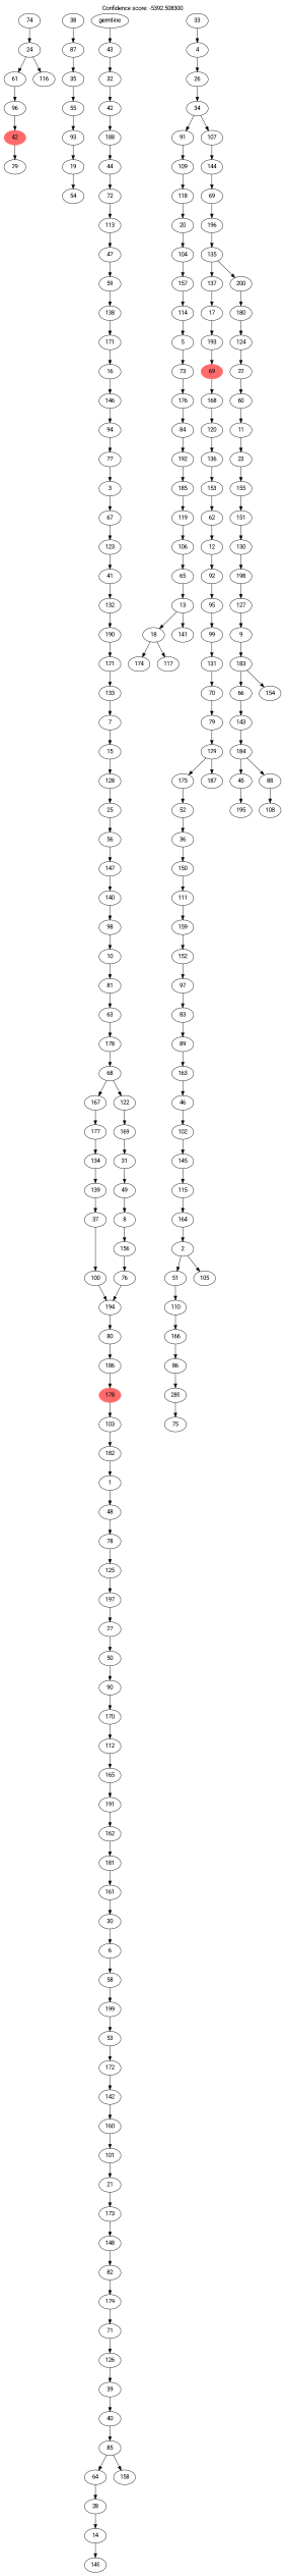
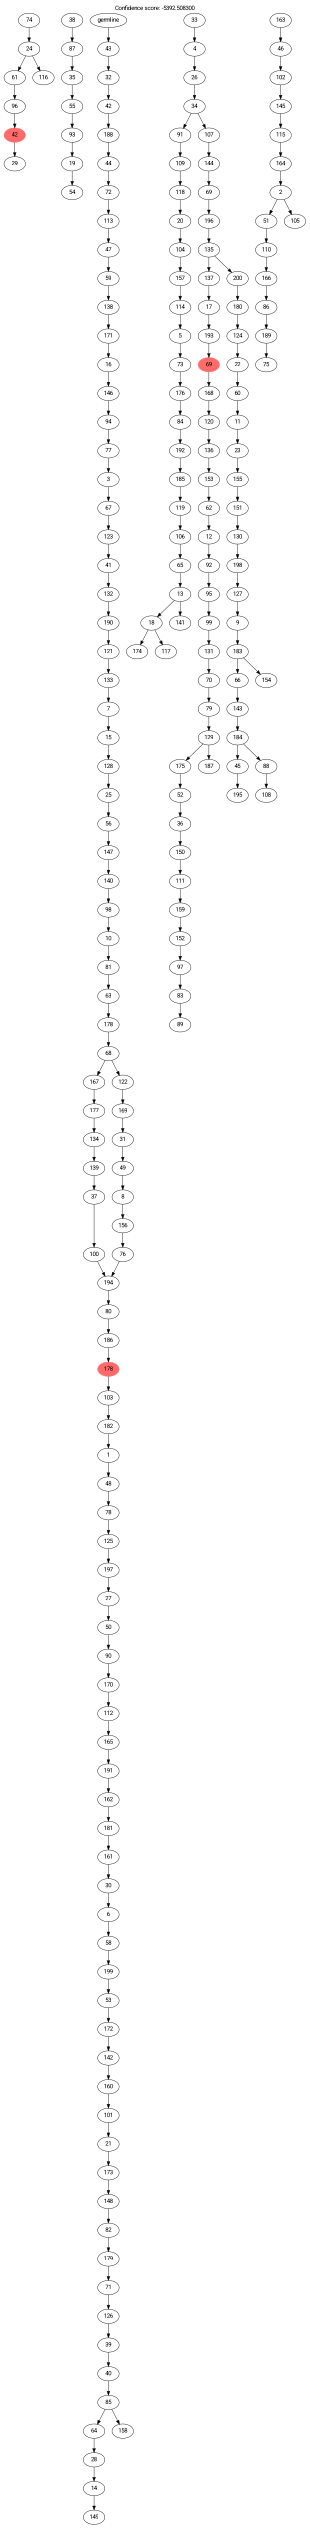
  digraph {
    fontname=Roboto
    label="Confidence score: -5392.508300"
    labelloc=t
    node [fontname=Roboto]
    edge [fontname=Roboto]
    n1 [color=indianred1 label=42 style=filled]
    n2 [label=29]
    n3 [label=96]
    n4 [label=61]
    n5 [label=24]
    n6 [label=116]
    n7 [label=74]
    n8 [label=54]
    n9 [label=19]
    n10 [label=93]
    n11 [label=55]
    n12 [label=35]
    n13 [label=87]
    n14 [label=38]
    n15 [label=100]
    n16 [label=194]
    n17 [label=37]
    n18 [label=139]
    n19 [label=134]
    n20 [label=177]
    n21 [label=167]
    n22 [label=14]
    n23 [label=149]
    n24 [label=28]
    n25 [label=64]
    n26 [label=85]
    n27 [label=158]
    n28 [label=40]
    n29 [label=39]
    n30 [label=126]
    n31 [label=71]
    n32 [label=179]
    n33 [label=82]
    n34 [label=148]
    n35 [label=173]
    n36 [label=21]
    n37 [label=101]
    n38 [label=160]
    n39 [label=142]
    n40 [label=172]
    n41 [label=53]
    n42 [label=199]
    n43 [label=58]
    n44 [label=6]
    n45 [label=30]
    n46 [label=161]
    n47 [label=181]
    n48 [label=162]
    n49 [label=191]
    n50 [label=165]
    n51 [label=112]
    n52 [label=170]
    n53 [label=90]
    n54 [label=50]
    n55 [label=27]
    n56 [label=197]
    n57 [label=125]
    n58 [label=78]
    n59 [label=48]
    n60 [label=1]
    n61 [label=182]
    n62 [label=103]
    n63 [color=indianred1 label=178 style=filled]
    n64 [label=186]
    n65 [label=80]
    n66 [label=76]
    n67 [label=156]
    n68 [label=8]
    n69 [label=49]
    n70 [label=31]
    n71 [label=169]
    n72 [label=122]
    n73 [label=68]
    n74 [label=178]
    n75 [label=63]
    n76 [label=81]
    n77 [label=10]
    n78 [label=98]
    n79 [label=140]
    n80 [label=147]
    n81 [label=56]
    n82 [label=25]
    n83 [label=128]
    n84 [label=15]
    n85 [label=7]
    n86 [label=133]
    n87 [label=121]
    n88 [label=190]
    n89 [label=132]
    n90 [label=41]
    n91 [label=123]
    n92 [label=67]
    n93 [label=3]
    n94 [label=77]
    n95 [label=94]
    n96 [label=146]
    n97 [label=18]
    n98 [label=174]
    n99 [label=117]
    n100 [label=13]
    n101 [label=141]
    n102 [label=65]
    n103 [label=106]
    n104 [label=119]
    n105 [label=185]
    n106 [label=192]
    n107 [label=84]
    n108 [label=176]
    n109 [label=73]
    n110 [label=5]
    n111 [label=114]
    n112 [label=157]
    n113 [label=104]
    n114 [label=20]
    n115 [label=118]
    n116 [label=109]
    n117 [label=91]
-   n118 [label=289]
+   n118 [label=189]
    n119 [label=75]
    n120 [label=86]
    n121 [label=166]
    n122 [label=110]
    n123 [label=51]
    n124 [label=2]
    n125 [label=105]
    n126 [label=164]
    n127 [label=115]
    n128 [label=145]
    n129 [label=102]
    n130 [label=46]
    n131 [label=163]
    n132 [label=89]
    n133 [label=83]
    n134 [label=97]
    n135 [label=152]
    n136 [label=159]
    n137 [label=111]
    n138 [label=150]
    n139 [label=36]
    n140 [label=52]
    n141 [label=175]
    n142 [label=129]
    n143 [label=187]
    n144 [label=79]
    n145 [label=70]
    n146 [label=131]
    n147 [label=99]
    n148 [label=95]
    n149 [label=92]
    n150 [label=12]
    n151 [label=62]
    n152 [label=153]
    n153 [label=136]
    n154 [label=120]
    n155 [label=168]
    n156 [color=indianred1 label=69 style=filled]
    n157 [label=193]
    n158 [label=17]
    n159 [label=137]
    n160 [label=45]
    n161 [label=195]
    n162 [label=88]
    n163 [label=108]
    n164 [label=184]
    n165 [label=143]
    n166 [label=66]
    n167 [label=183]
    n168 [label=154]
    n169 [label=9]
    n170 [label=127]
    n171 [label=198]
    n172 [label=130]
    n173 [label=151]
    n174 [label=155]
    n175 [label=23]
    n176 [label=11]
    n177 [label=60]
    n178 [label=22]
    n179 [label=124]
    n180 [label=180]
    n181 [label=200]
    n182 [label=135]
    n183 [label=196]
    n184 [label=69]
    n185 [label=144]
    n186 [label=107]
    n187 [label=34]
    n188 [label=26]
    n189 [label=4]
    n190 [label=33]
    n191 [label=16]
    n192 [label=171]
    n193 [label=138]
    n194 [label=59]
    n195 [label=47]
    n196 [label=113]
    n197 [label=72]
    n198 [label=44]
    n199 [label=188]
    n200 [label=42]
    n201 [label=32]
    n202 [label=43]
    n203 [label=germline]
    n1 -> n2
    n3 -> n1
    n4 -> n3
    n5 -> n4
    n5 -> n6
    n7 -> n5
    n9 -> n8
    n10 -> n9
    n11 -> n10
    n12 -> n11
    n13 -> n12
    n14 -> n13
    n15 -> n16
    n16 -> n65
    n17 -> n15
    n18 -> n17
    n19 -> n18
    n20 -> n19
    n21 -> n20
    n22 -> n23
    n24 -> n22
    n25 -> n24
    n26 -> n25
    n26 -> n27
    n28 -> n26
    n29 -> n28
    n30 -> n29
    n31 -> n30
    n32 -> n31
    n33 -> n32
    n34 -> n33
    n35 -> n34
    n36 -> n35
    n37 -> n36
    n38 -> n37
    n39 -> n38
    n40 -> n39
    n41 -> n40
    n42 -> n41
    n43 -> n42
    n44 -> n43
    n45 -> n44
    n46 -> n45
    n47 -> n46
    n48 -> n47
    n49 -> n48
    n50 -> n49
    n51 -> n50
    n52 -> n51
    n53 -> n52
    n54 -> n53
    n55 -> n54
    n56 -> n55
    n57 -> n56
    n58 -> n57
    n59 -> n58
    n60 -> n59
    n61 -> n60
    n62 -> n61
    n63 -> n62
    n64 -> n63
    n65 -> n64
    n66 -> n16
    n67 -> n66
    n68 -> n67
    n69 -> n68
    n70 -> n69
    n71 -> n70
    n72 -> n71
    n73 -> n21
    n73 -> n72
    n74 -> n73
    n75 -> n74
    n76 -> n75
    n77 -> n76
    n78 -> n77
    n79 -> n78
    n80 -> n79
    n81 -> n80
    n82 -> n81
    n83 -> n82
    n84 -> n83
    n85 -> n84
    n86 -> n85
    n87 -> n86
    n88 -> n87
    n89 -> n88
    n90 -> n89
    n91 -> n90
    n92 -> n91
    n93 -> n92
    n94 -> n93
    n95 -> n94
    n96 -> n95
    n97 -> n98
    n97 -> n99
    n100 -> n97
    n100 -> n101
    n102 -> n100
    n103 -> n102
    n104 -> n103
    n105 -> n104
    n106 -> n105
    n107 -> n106
    n108 -> n107
    n109 -> n108
    n110 -> n109
    n111 -> n110
    n112 -> n111
    n113 -> n112
    n114 -> n113
    n115 -> n114
    n116 -> n115
    n117 -> n116
    n118 -> n119
    n120 -> n118
    n121 -> n120
    n122 -> n121
    n123 -> n122
    n124 -> n123
    n124 -> n125
    n126 -> n124
    n127 -> n126
    n128 -> n127
    n129 -> n128
    n130 -> n129
    n131 -> n130
-   n132 -> n131
    n133 -> n132
    n134 -> n133
    n135 -> n134
    n136 -> n135
    n137 -> n136
    n138 -> n137
    n139 -> n138
    n140 -> n139
    n141 -> n140
    n142 -> n141
    n142 -> n143
    n144 -> n142
    n145 -> n144
    n146 -> n145
    n147 -> n146
    n148 -> n147
    n149 -> n148
    n150 -> n149
    n151 -> n150
    n152 -> n151
    n153 -> n152
    n154 -> n153
    n155 -> n154
    n156 -> n155
    n157 -> n156
    n158 -> n157
    n159 -> n158
    n160 -> n161
    n162 -> n163
    n164 -> n160
    n164 -> n162
    n165 -> n164
    n166 -> n165
    n167 -> n166
    n167 -> n168
    n169 -> n167
    n170 -> n169
    n171 -> n170
    n172 -> n171
    n173 -> n172
    n174 -> n173
    n175 -> n174
    n176 -> n175
    n177 -> n176
    n178 -> n177
    n179 -> n178
    n180 -> n179
    n181 -> n180
    n182 -> n159
    n182 -> n181
    n183 -> n182
    n184 -> n183
    n185 -> n184
    n186 -> n185
    n187 -> n117
    n187 -> n186
    n188 -> n187
    n189 -> n188
    n190 -> n189
    n191 -> n96
    n192 -> n191
    n193 -> n192
    n194 -> n193
    n195 -> n194
    n196 -> n195
    n197 -> n196
    n198 -> n197
    n199 -> n198
    n200 -> n199
    n201 -> n200
    n202 -> n201
    n203 -> n202
  }
